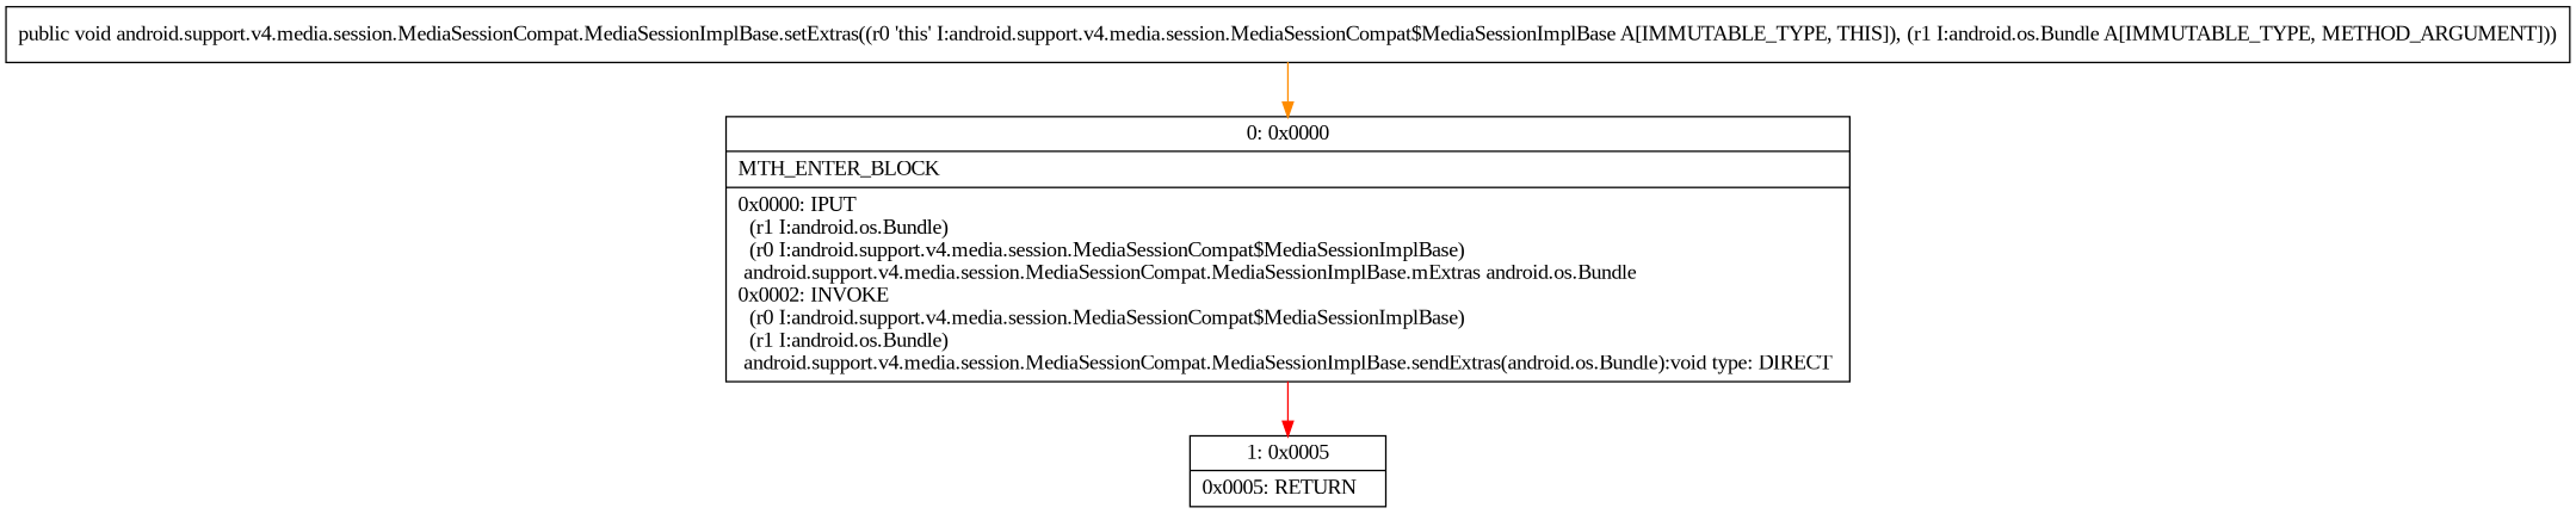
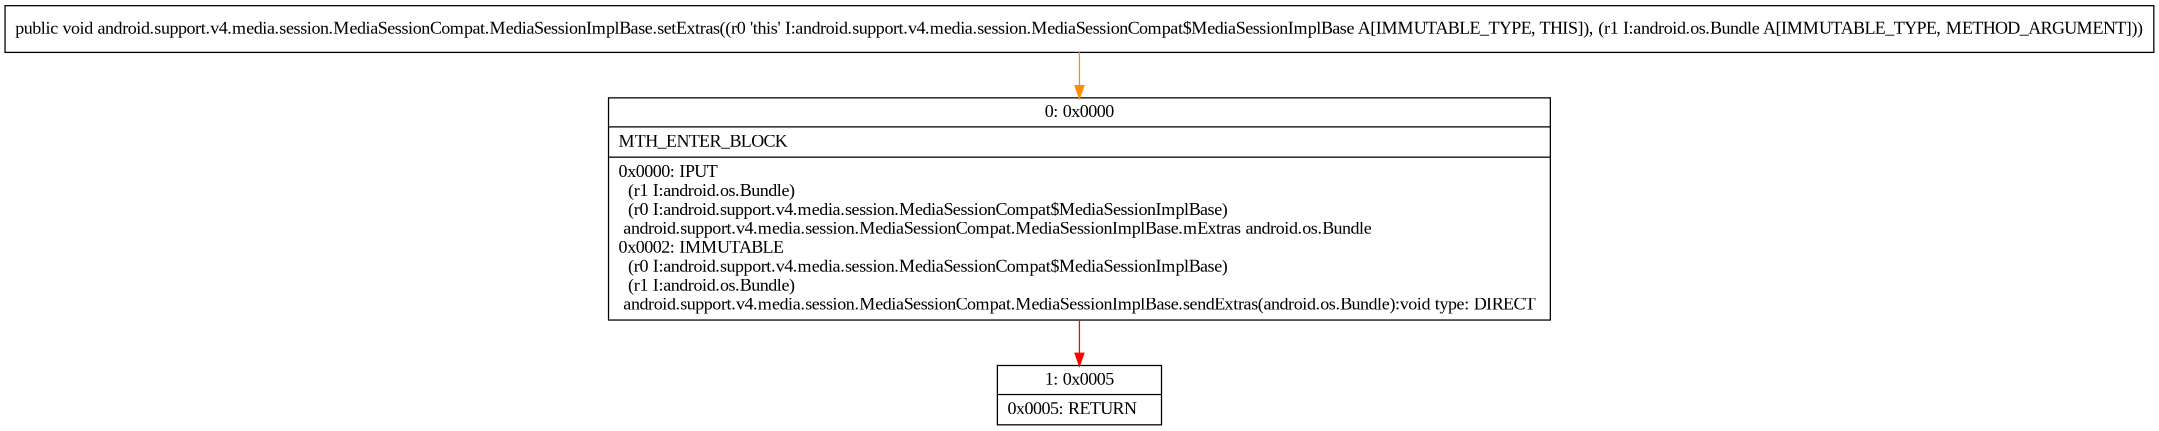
  digraph {
    fontname="Liberation Serif"
    node [shape=record fontname="Liberation Serif"]
    edge [arrowhead=normal fontname="Liberation Serif"]
-   n1 [label="{0\:\ 0x0000|MTH_ENTER_BLOCK\l|0x0000: IPUT  \l  (r1 I:android.os.Bundle)\l  (r0 I:android.support.v4.media.session.MediaSessionCompat$MediaSessionImplBase)\l android.support.v4.media.session.MediaSessionCompat.MediaSessionImplBase.mExtras android.os.Bundle \l0x0002: INVOKE  \l  (r0 I:android.support.v4.media.session.MediaSessionCompat$MediaSessionImplBase)\l  (r1 I:android.os.Bundle)\l android.support.v4.media.session.MediaSessionCompat.MediaSessionImplBase.sendExtras(android.os.Bundle):void type: DIRECT \l}"]
+   n1 [label="{0\:\ 0x0000|MTH_ENTER_BLOCK\l|0x0000: IPUT  \l  (r1 I:android.os.Bundle)\l  (r0 I:android.support.v4.media.session.MediaSessionCompat$MediaSessionImplBase)\l android.support.v4.media.session.MediaSessionCompat.MediaSessionImplBase.mExtras android.os.Bundle \l0x0002: IMMUTABLE  \l  (r0 I:android.support.v4.media.session.MediaSessionCompat$MediaSessionImplBase)\l  (r1 I:android.os.Bundle)\l android.support.v4.media.session.MediaSessionCompat.MediaSessionImplBase.sendExtras(android.os.Bundle):void type: DIRECT \l}"]
    n2 [label="{1\:\ 0x0005|0x0005: RETURN   \l}"]
    n3 [label="{public void android.support.v4.media.session.MediaSessionCompat.MediaSessionImplBase.setExtras((r0 'this' I:android.support.v4.media.session.MediaSessionCompat$MediaSessionImplBase A[IMMUTABLE_TYPE, THIS]), (r1 I:android.os.Bundle A[IMMUTABLE_TYPE, METHOD_ARGUMENT])) }"]
    n1 -> n2 [color=red]
    n3 -> n1 [color=darkorange]
  }
